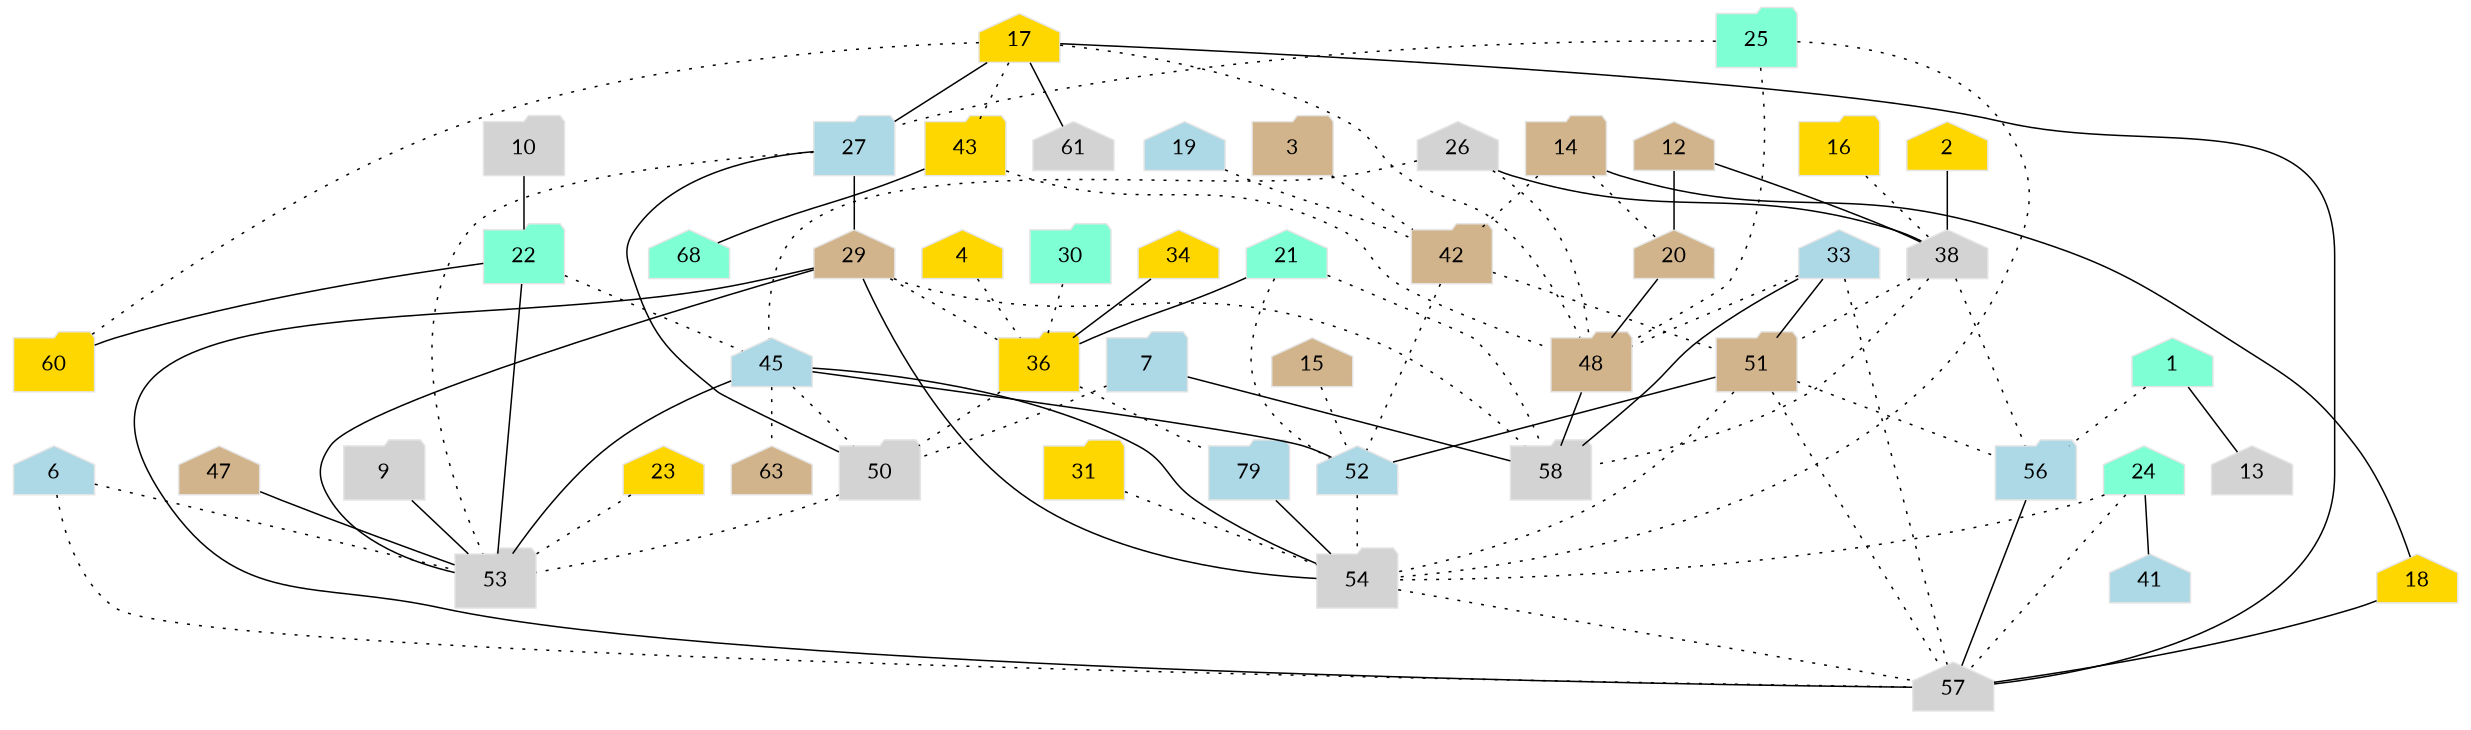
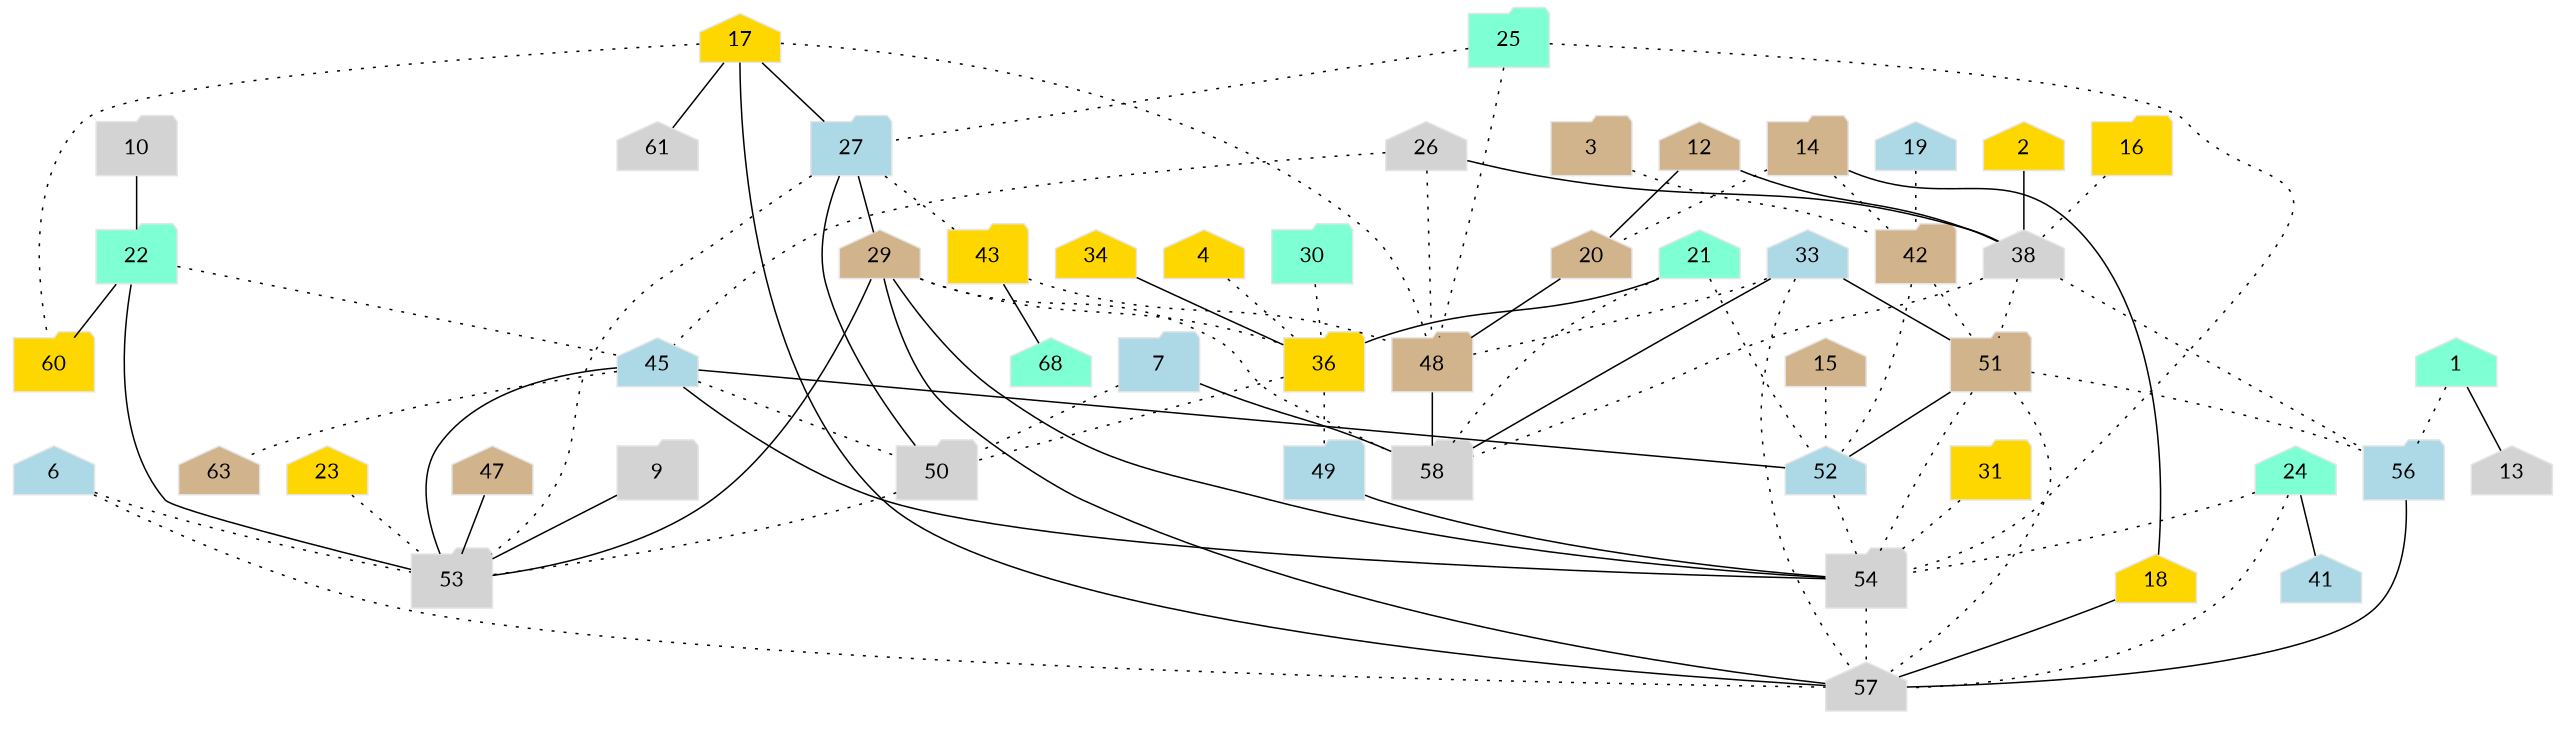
  graph {
    fontname=Lato
    node [color=gray90 fillcolor=lightgrey fontname=Lato shape=house style=filled]
    edge [fontname=Lato style=dotted weight=1.0]
    1 [fillcolor=aquamarine]
    13
    56 [fillcolor=lightblue shape=folder]
    57
    2 [fillcolor=gold]
    38
    58 [shape=folder]
    51 [fillcolor=tan shape=folder]
    3 [fillcolor=tan shape=folder]
    42 [fillcolor=tan shape=folder]
    52 [fillcolor=lightblue]
    4 [fillcolor=gold]
    36 [fillcolor=gold shape=folder]
    50 [shape=folder]
-   49 [fillcolor=lightblue shape=folder label=79]
+   49 [fillcolor=lightblue shape=folder]
    15 [fillcolor=tan]
    29 [fillcolor=tan]
    53 [shape=folder]
    54 [shape=folder]
    6 [fillcolor=lightblue]
    7 [fillcolor=lightblue shape=folder]
    9 [shape=folder]
    10 [shape=folder]
    22 [fillcolor=aquamarine shape=folder]
    60 [fillcolor=gold shape=folder]
    45 [fillcolor=lightblue]
    12 [fillcolor=tan]
    20 [fillcolor=tan]
    48 [fillcolor=tan shape=folder]
    14 [fillcolor=tan shape=folder]
    18 [fillcolor=gold]
    16 [fillcolor=gold shape=folder]
    17 [fillcolor=gold]
    27 [fillcolor=lightblue shape=folder]
    61
    43 [fillcolor=gold shape=folder]
    19 [fillcolor=lightblue]
    21 [fillcolor=aquamarine]
    63 [fillcolor=tan]
    23 [fillcolor=gold]
    24 [fillcolor=aquamarine]
    41 [fillcolor=lightblue]
    25 [fillcolor=aquamarine shape=folder]
    26
    n45 [fillcolor=aquamarine label=68]
    30 [fillcolor=aquamarine shape=folder]
    31 [fillcolor=gold shape=folder]
    33 [fillcolor=lightblue]
    34 [fillcolor=gold]
    47 [fillcolor=tan]
    1 -- 13 [style=solid]
    1 -- 56
    56 -- 57 [style=solid]
    2 -- 38 [style=solid]
    38 -- 56
    38 -- 58
    38 -- 51
    51 -- 56
    51 -- 57 [weight=2.0]
    51 -- 52 [style=solid]
    51 -- 54
    3 -- 42
    42 -- 51
    42 -- 52
    52 -- 54
    4 -- 36
    36 -- 50
    36 -- 49
    50 -- 53
    49 -- 54 [style=solid]
    15 -- 52
    29 -- 57 [style=solid]
    29 -- 58 [weight=2.0]
    29 -- 36 [weight=2.0]
    29 -- 53 [style=solid]
    29 -- 54 [style=solid]
    54 -- 57
    6 -- 57
    6 -- 53
    7 -- 58 [style=solid]
    7 -- 50
    9 -- 53 [style=solid]
    10 -- 22 [style=solid]
    22 -- 53 [style=solid]
    22 -- 60 [style=solid]
    22 -- 45
    45 -- 52 [style=solid]
    45 -- 50
    45 -- 53 [style=solid weight=2.0]
    45 -- 54 [style=solid]
    45 -- 63
    12 -- 38 [style=solid]
    12 -- 20 [style=solid]
    20 -- 48 [style=solid]
    48 -- 58 [style=solid weight=2.0]
    14 -- 42
    14 -- 20
    14 -- 18 [style=solid]
    18 -- 57 [style=solid]
    16 -- 38
    17 -- 57 [style=solid]
    17 -- 60
    17 -- 48
    17 -- 27 [style=solid]
    17 -- 61 [style=solid]
    27 -- 50 [style=solid]
    27 -- 29 [style=solid]
    27 -- 53
-   17 -- 43
+   27 -- 43
    43 -- 48
    43 -- n45 [style=solid]
    19 -- 42
    21 -- 58
    21 -- 52
    21 -- 36 [style=solid]
    23 -- 53
    24 -- 57
    24 -- 54
    24 -- 41 [style=solid]
    25 -- 54
    25 -- 48
    25 -- 27
    26 -- 38 [style=solid]
    26 -- 45
    26 -- 48
    30 -- 36
    31 -- 54
    33 -- 57 [weight=2.0]
    33 -- 58 [style=solid]
    33 -- 51 [style=solid weight=3.0]
    33 -- 48
    34 -- 36 [style=solid]
    47 -- 53 [style=solid]
  }
